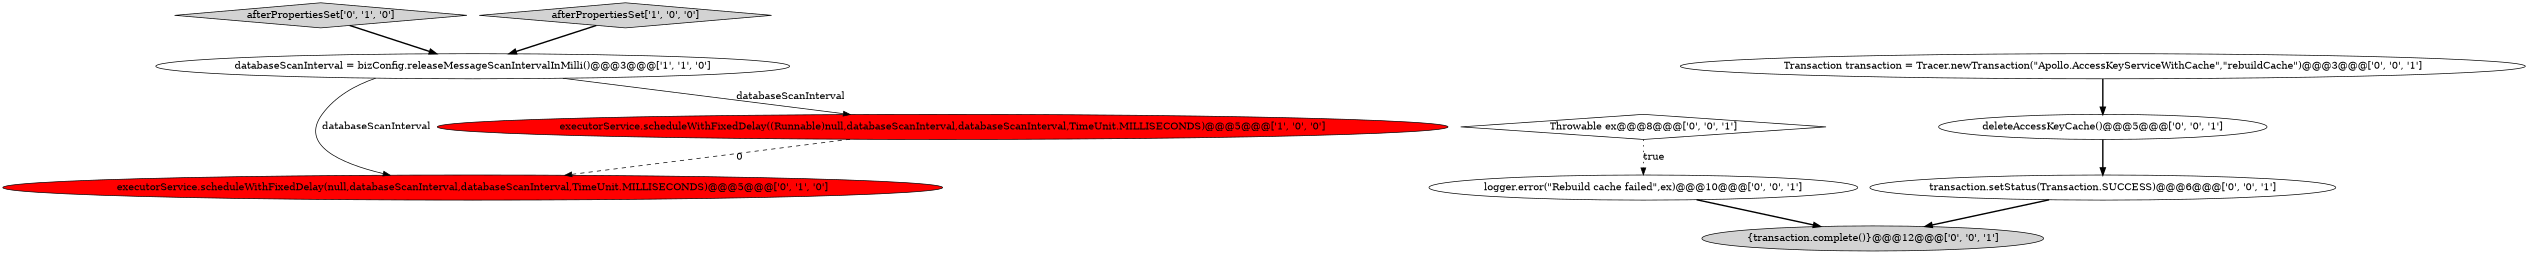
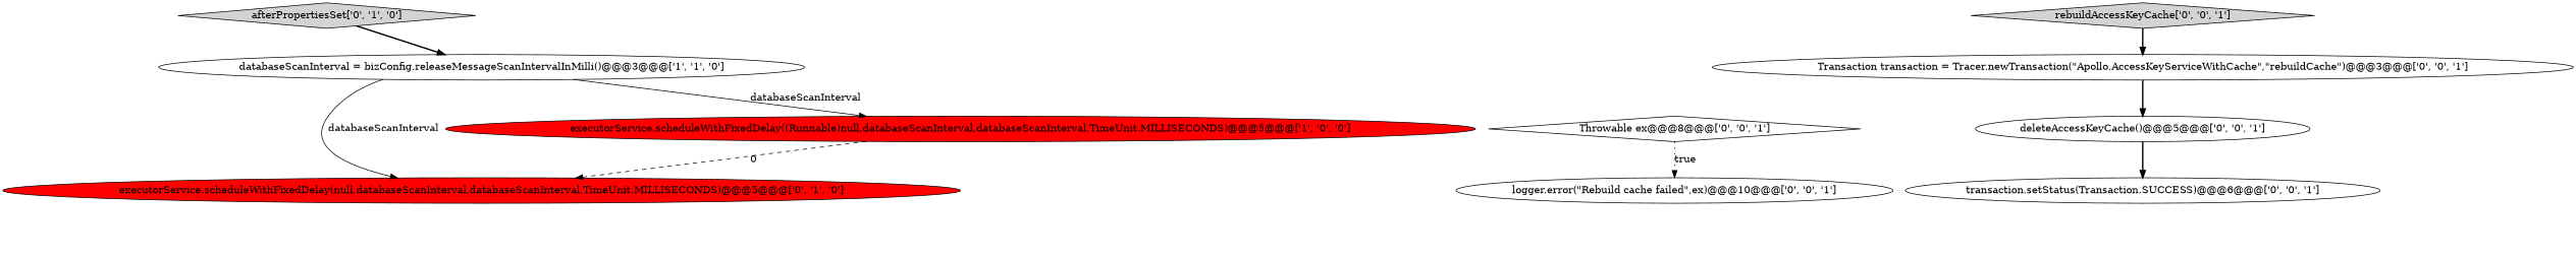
  digraph {
    node [fillcolor=white shape=ellipse style=filled]
    edge [style=bold]
    n1 [fillcolor=lightgray label="afterPropertiesSet['0', '1', '0']" shape=diamond]
    n2 [label="databaseScanInterval = bizConfig.releaseMessageScanIntervalInMilli()@@@3@@@['1', '1', '0']"]
    n3 [fillcolor=red label="executorService.scheduleWithFixedDelay(null,databaseScanInterval,databaseScanInterval,TimeUnit.MILLISECONDS)@@@5@@@['0', '1', '0']"]
    n4 [fillcolor=red label="executorService.scheduleWithFixedDelay((Runnable)null,databaseScanInterval,databaseScanInterval,TimeUnit.MILLISECONDS)@@@5@@@['1', '0', '0']"]
    n5 [label="Throwable ex@@@8@@@['0', '0', '1']" shape=diamond]
    n6 [label="logger.error(\"Rebuild cache failed\",ex)@@@10@@@['0', '0', '1']"]
-   n7 [fillcolor=lightgray label="{transaction.complete()}@@@12@@@['0', '0', '1']"]
    n8 [label="transaction.setStatus(Transaction.SUCCESS)@@@6@@@['0', '0', '1']"]
-   n9 [fillcolor=lightgray label="afterPropertiesSet['1', '0', '0']" shape=diamond]
    n10 [label="deleteAccessKeyCache()@@@5@@@['0', '0', '1']"]
    n11 [label="Transaction transaction = Tracer.newTransaction(\"Apollo.AccessKeyServiceWithCache\",\"rebuildCache\")@@@3@@@['0', '0', '1']"]
+   n12 [fillcolor=lightgray label="rebuildAccessKeyCache['0', '0', '1']" shape=diamond]
    n1 -> n2
    n2 -> n3 [label=databaseScanInterval style=solid]
    n2 -> n4 [label=databaseScanInterval style=solid]
    n4 -> n3 [label=0 style=dashed]
    n5 -> n6 [label=true style=dotted]
-   n6 -> n7
-   n8 -> n7
-   n9 -> n2
    n10 -> n8
    n11 -> n10
+   n12 -> n11
  }
